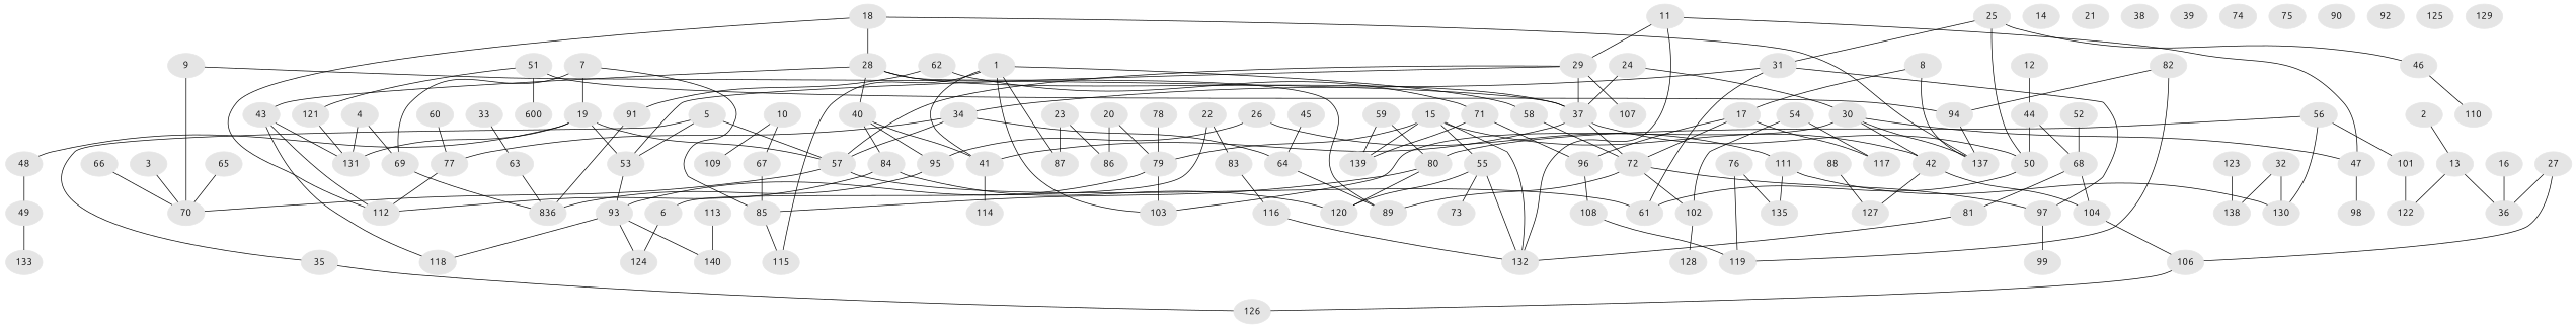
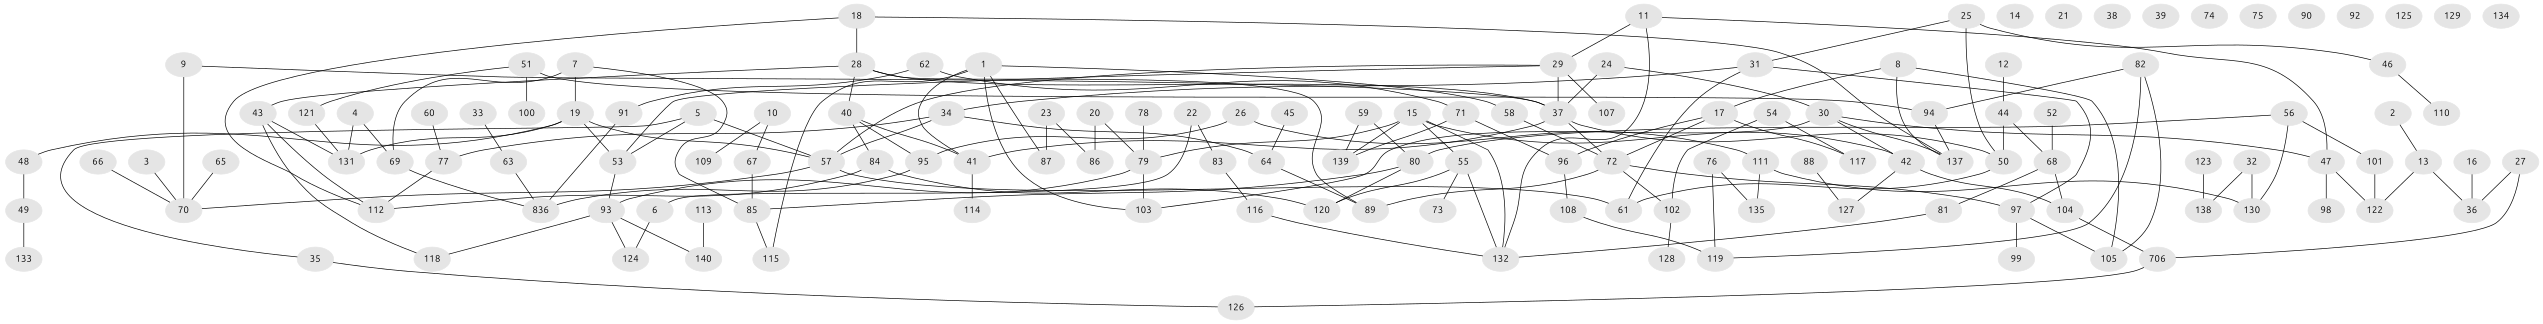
  graph {
    fontname=Ubuntu
    node [color=gray90 fontname=Ubuntu style=filled]
    edge [fontname=Ubuntu]
    1
    41
    58
    87
    103
    115
    114
    72
    2
    13
    36
    122
    3
    70
    4
    69
    131
    n18 [label=836]
    5
    35
    53
    57
    126
    93
    61
    6
    124
    7
    19
    85
    48
    8
    17
+   105
    137
    96
    117
    9
    37
    50
    10
    67
    109
    11
    29
    47
    132
    107
    98
    12
    44
    68
    14
    15
    42
    55
    79
    139
    104
    127
    73
    120
    16
    89
    97
    102
    108
    18
    28
    112
    40
    43
    49
    20
    86
    21
    22
    83
    116
    101
    23
    24
    30
    25
    31
    46
    34
    110
    26
    95
    111
    130
    135
    27
-   106
+   106 [label=706]
    84
    118
    64
    77
    99
    32
    138
    33
    63
    38
    39
    81
    45
    133
    51
    94
-   100 [label=600]
+   100
    121
    52
    140
    54
    128
    56
    80
    59
    60
    62
    71
    91
    65
    66
    74
    75
    76
    119
    78
    82
    88
    90
    92
    113
    123
    125
    129
+   134
    1 -- 41
    1 -- 58
    1 -- 87
    1 -- 103
    1 -- 115
    41 -- 114
    58 -- 72
    72 -- 89
    72 -- 97
    72 -- 102
    2 -- 13
    13 -- 36
    13 -- 122
    3 -- 70
    4 -- 69
    4 -- 131
    69 -- n18
    5 -- 35
    5 -- 53
    5 -- 57
    35 -- 126
    53 -- 93
    57 -- 70
    57 -- 61
    93 -- 124
    93 -- 118
    93 -- 140
    6 -- 124
    7 -- 69
    7 -- 19
    7 -- 85
    19 -- 131
    19 -- 53
    19 -- 57
    19 -- 48
    85 -- 115
    48 -- 49
    8 -- 17
+   8 -- 105
    8 -- 137
    17 -- 72
    17 -- 96
    17 -- 117
    96 -- 108
    9 -- 70
    9 -- 37
    37 -- 41
    37 -- 72
    37 -- 50
    50 -- 61
    10 -- 67
    10 -- 109
    67 -- 85
    11 -- 29
    11 -- 47
    11 -- 132
    29 -- 53
    29 -- 57
    29 -- 37
    29 -- 107
+   47 -- 122
    47 -- 98
    12 -- 44
    44 -- 50
    44 -- 68
    68 -- 104
    68 -- 81
    15 -- 132
    15 -- 42
    15 -- 55
    15 -- 79
    15 -- 139
    42 -- 104
    42 -- 127
    55 -- 132
    55 -- 73
    55 -- 120
    79 -- 103
    79 -- 93
    104 -- 106
    16 -- 36
+   97 -- 105
    97 -- 99
    102 -- 128
    108 -- 119
    18 -- 137
    18 -- 28
    18 -- 112
    28 -- 37
    28 -- 89
    28 -- 40
    28 -- 43
    40 -- 41
    40 -- 95
    40 -- 84
    43 -- 131
    43 -- 112
    43 -- 118
    49 -- 133
    20 -- 79
    20 -- 86
    22 -- 6
    22 -- 83
    83 -- 116
    116 -- 132
    101 -- 122
    23 -- 87
    23 -- 86
    24 -- 37
    24 -- 30
    30 -- 103
    30 -- 137
    30 -- 47
    30 -- 42
    25 -- 50
    25 -- 31
    25 -- 46
    31 -- 61
    31 -- 97
    31 -- 34
    46 -- 110
    34 -- 57
    34 -- 64
    34 -- 77
    26 -- 95
    26 -- 111
    95 -- n18
    111 -- 130
    111 -- 135
    27 -- 36
    27 -- 106
    106 -- 126
    84 -- 120
    84 -- 112
    64 -- 89
    77 -- 112
    32 -- 130
    32 -- 138
    33 -- 63
    63 -- n18
    81 -- 132
    45 -- 64
    51 -- 94
    51 -- 100
    51 -- 121
    94 -- 137
    121 -- 131
    52 -- 68
    54 -- 117
    54 -- 102
    56 -- 101
    56 -- 130
    56 -- 80
    80 -- 85
    80 -- 120
    59 -- 139
    59 -- 80
    60 -- 77
    62 -- 71
    62 -- 91
    71 -- 96
    71 -- 139
    91 -- n18
    65 -- 70
    66 -- 70
    76 -- 135
    76 -- 119
    78 -- 79
+   82 -- 105
    82 -- 94
    82 -- 119
    88 -- 127
    113 -- 140
    123 -- 138
  }
